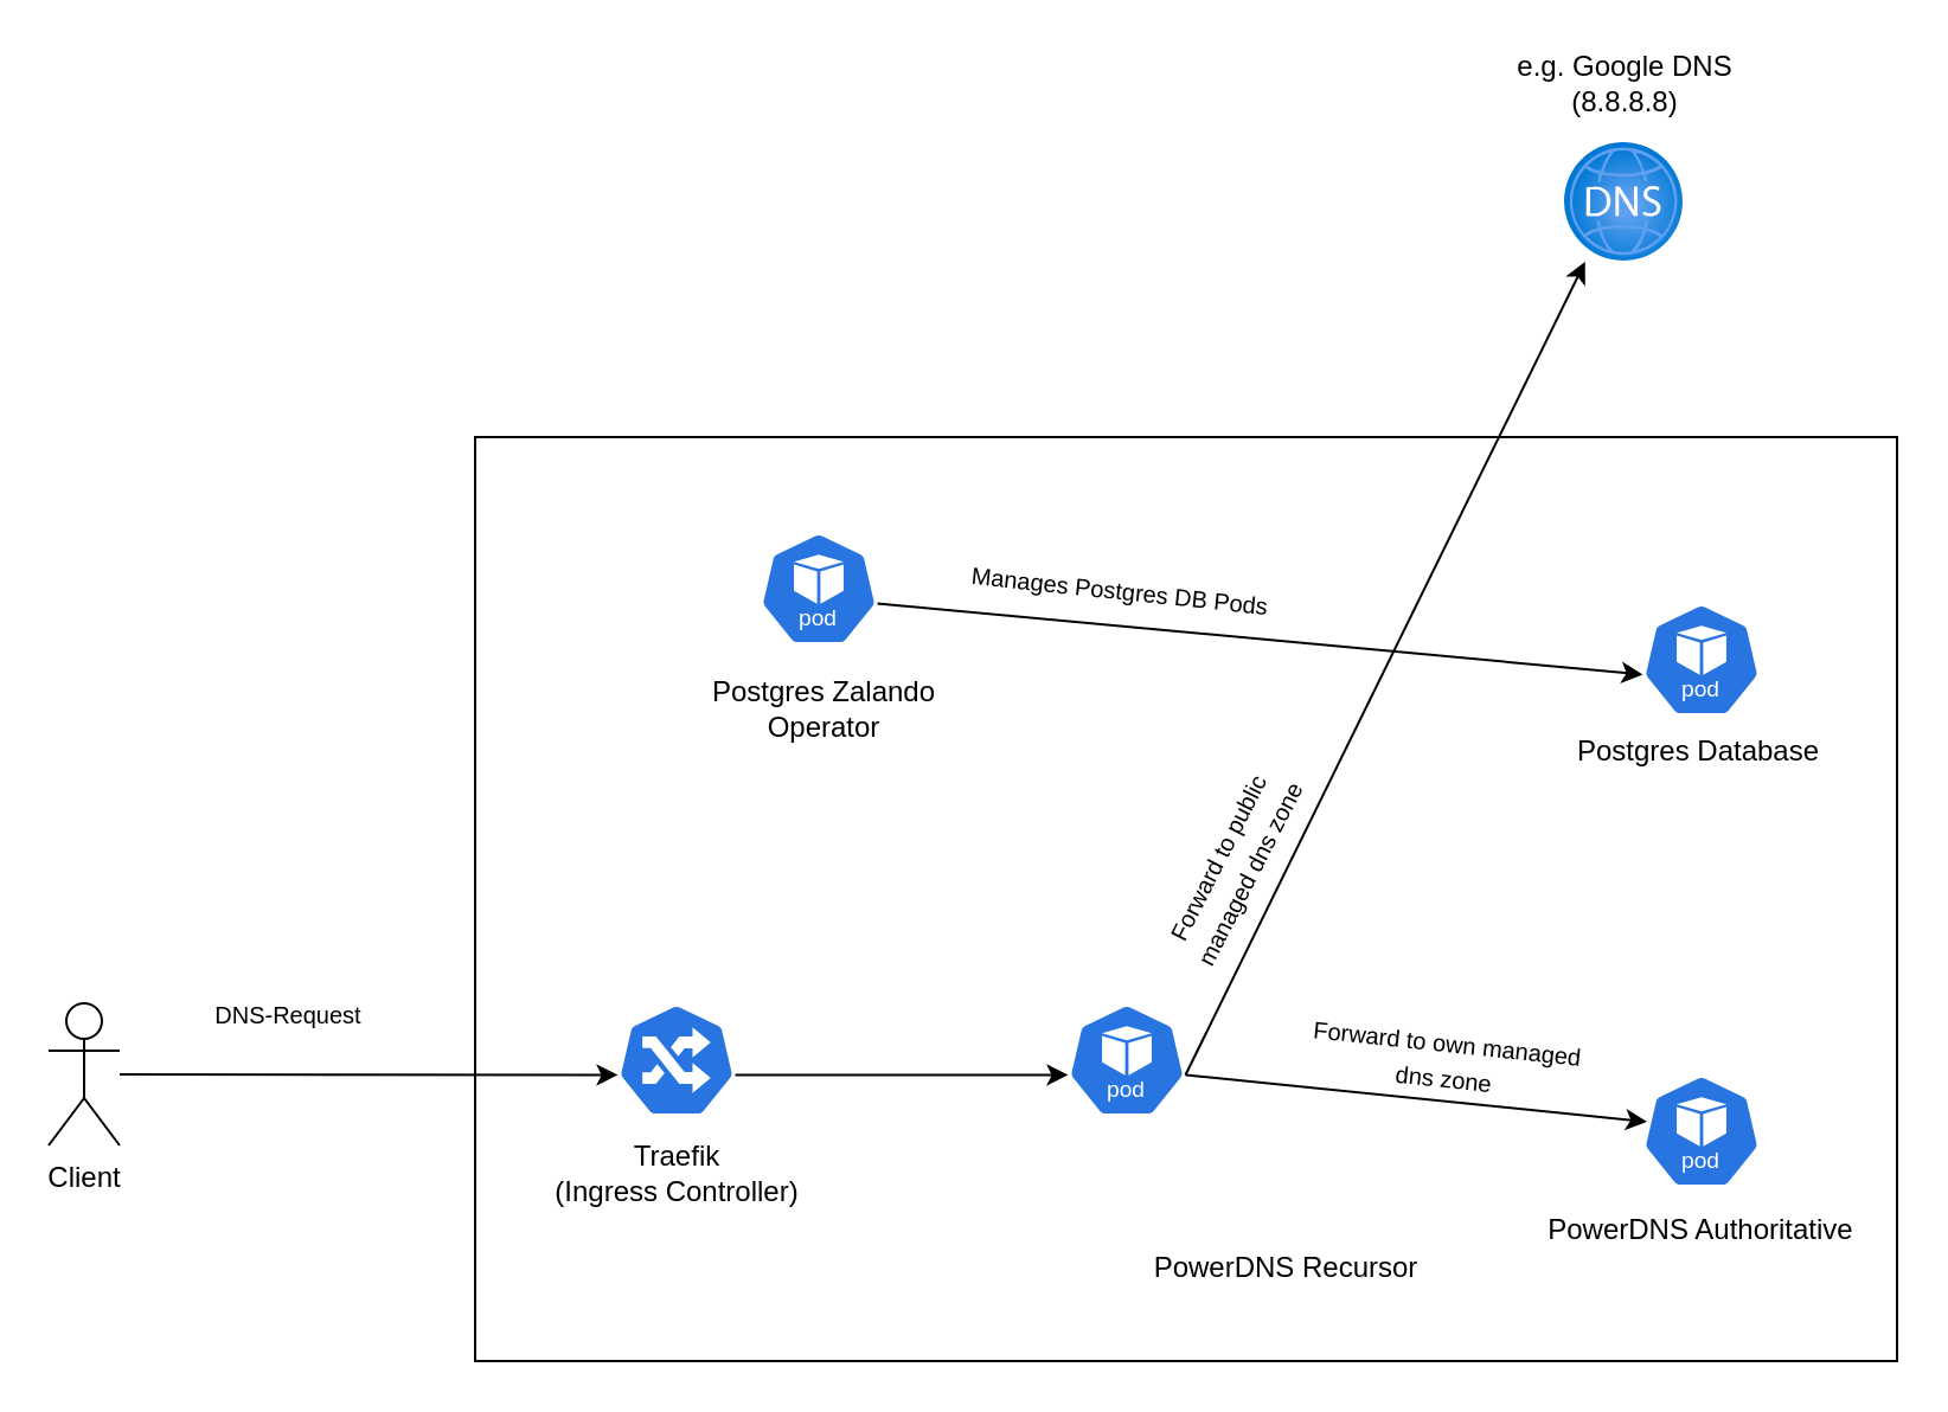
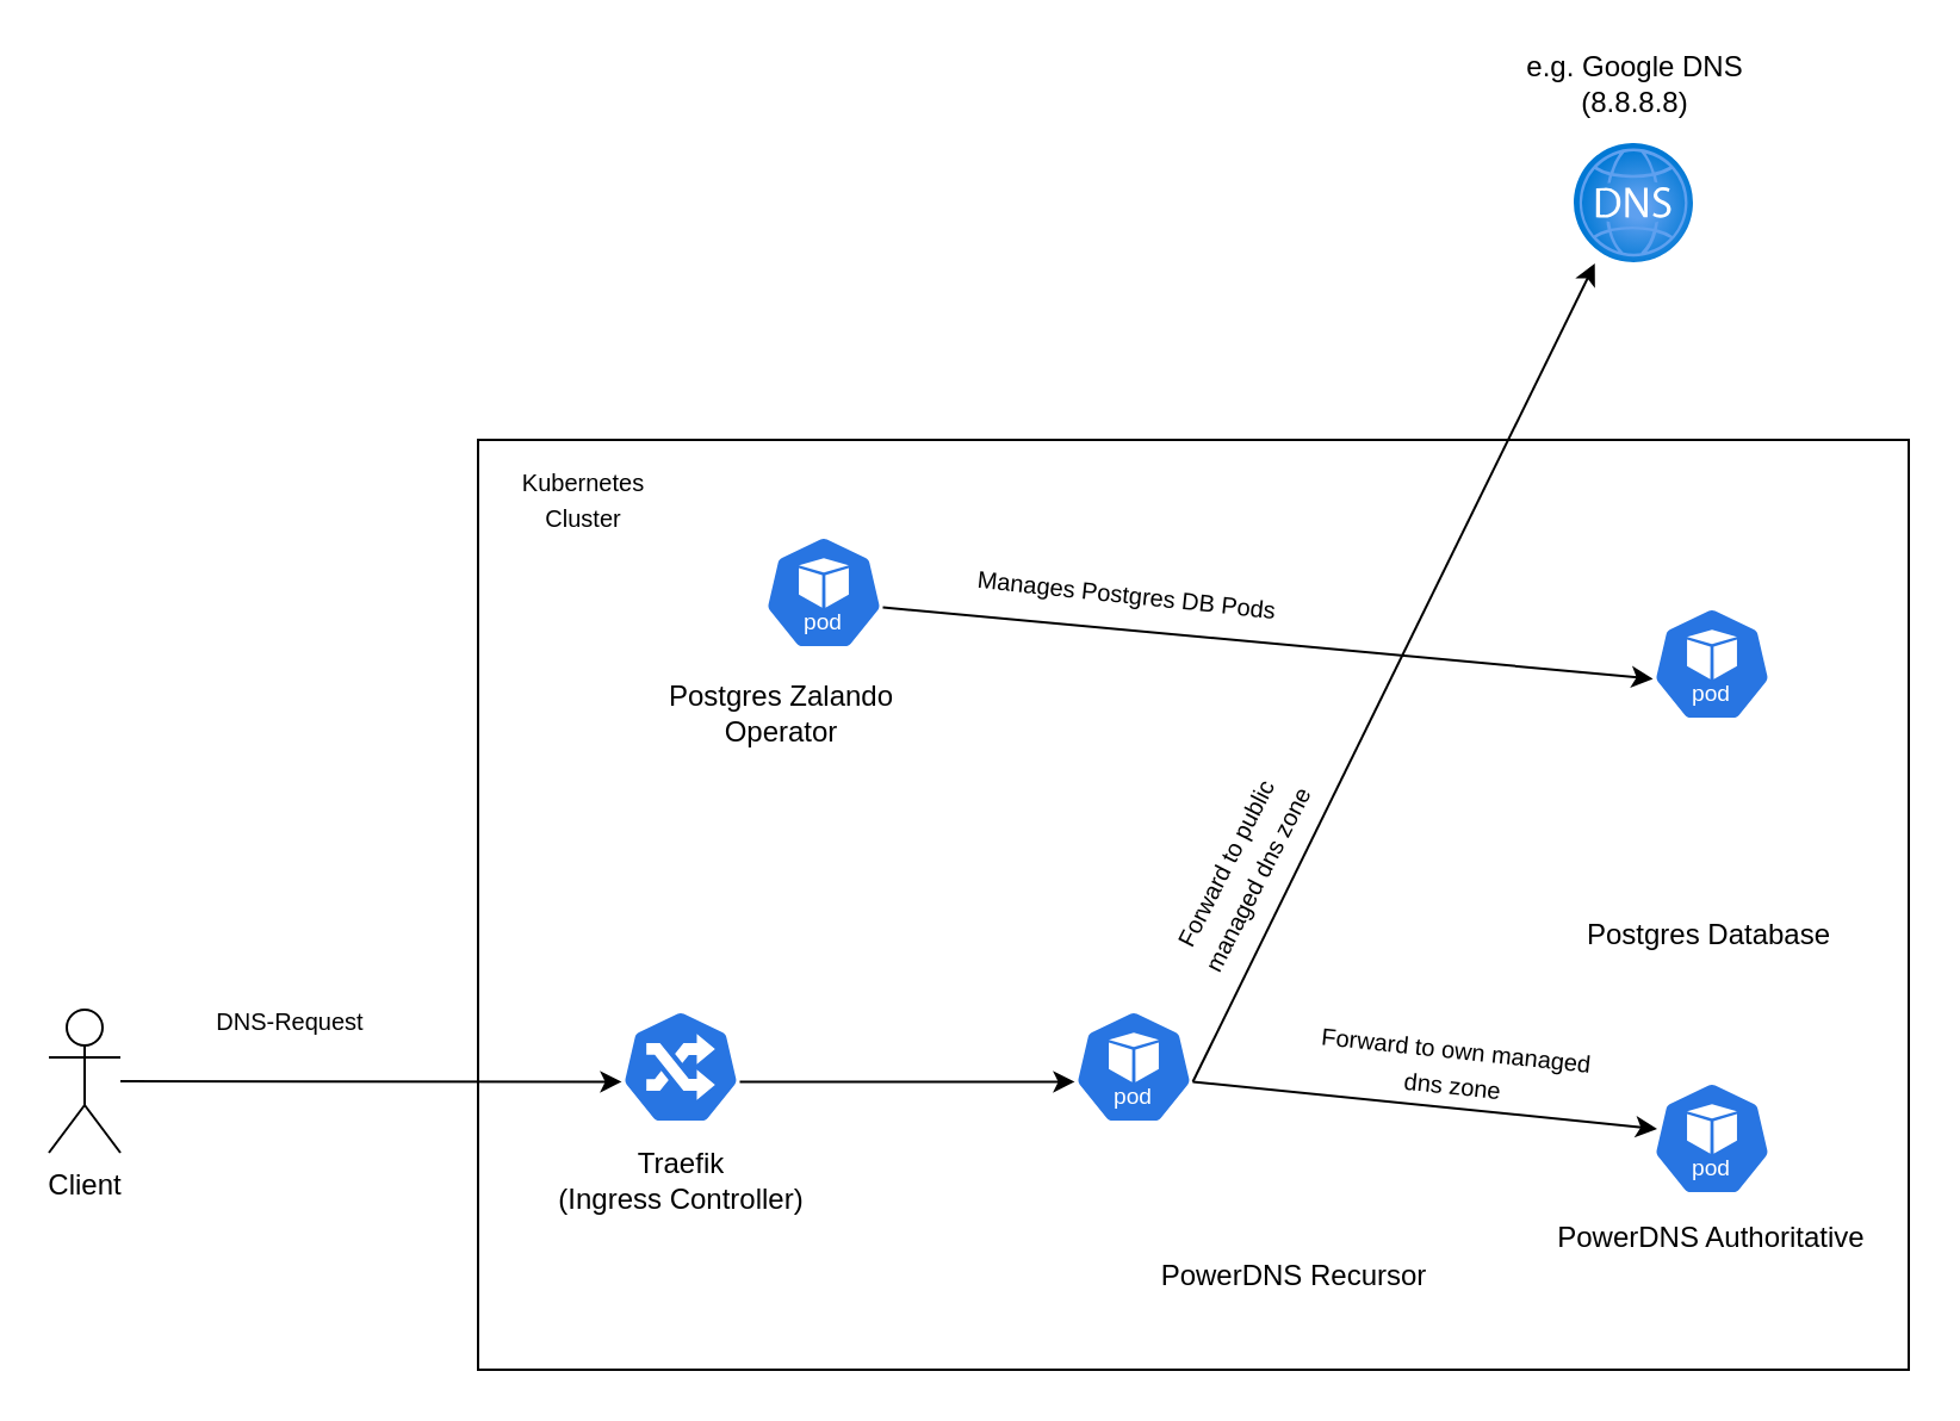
  <mxCell id="0" />
  <mxCell id="1" parent="0" />
  <mxCell id="2" value="" style="rounded=0;whiteSpace=wrap;html=1;fillColor=none;" vertex="1" parent="1"><mxGeometry x="200" y="184" width="600" height="390" as="geometry" /></mxCell>
  <mxCell id="3" value="" style="aspect=fixed;sketch=0;html=1;dashed=0;whitespace=wrap;verticalLabelPosition=bottom;verticalAlign=top;fillColor=#2875E2;strokeColor=#ffffff;points=[[0.005,0.63,0],[0.1,0.2,0],[0.9,0.2,0],[0.5,0,0],[0.995,0.63,0],[0.72,0.99,0],[0.5,1,0],[0.28,0.99,0]];shape=mxgraph.kubernetes.icon2;prIcon=ing" vertex="1" parent="1"><mxGeometry x="260" y="423" width="50" height="48" as="geometry" /></mxCell>
  <mxCell id="4" value="" style="aspect=fixed;sketch=0;html=1;dashed=0;whitespace=wrap;verticalLabelPosition=bottom;verticalAlign=top;fillColor=#2875E2;strokeColor=#ffffff;points=[[0.005,0.63,0],[0.1,0.2,0],[0.9,0.2,0],[0.5,0,0],[0.995,0.63,0],[0.72,0.99,0],[0.5,1,0],[0.28,0.99,0]];shape=mxgraph.kubernetes.icon2;kubernetesLabel=1;prIcon=pod" vertex="1" parent="1"><mxGeometry x="450" y="423" width="50" height="48" as="geometry" /></mxCell>
  <mxCell id="5" value="" style="aspect=fixed;sketch=0;html=1;dashed=0;whitespace=wrap;verticalLabelPosition=bottom;verticalAlign=top;fillColor=#2875E2;strokeColor=#ffffff;points=[[0.005,0.63,0],[0.1,0.2,0],[0.9,0.2,0],[0.5,0,0],[0.995,0.63,0],[0.72,0.99,0],[0.5,1,0],[0.28,0.99,0]];shape=mxgraph.kubernetes.icon2;kubernetesLabel=1;prIcon=pod" vertex="1" parent="1"><mxGeometry x="320" y="224" width="50" height="48" as="geometry" /></mxCell>
- <mxCell id="6" value="Postgres Zalando Operator" style="text;html=1;align=center;verticalAlign=middle;whiteSpace=wrap;rounded=0;" vertex="1" parent="1"><mxGeometry x="290" y="284" width="115" height="30" as="geometry" /></mxCell>
+ <mxCell id="6" value="Postgres Zalando Operator" style="text;html=1;align=center;verticalAlign=middle;whiteSpace=wrap;rounded=0;" vertex="1" parent="1"><mxGeometry x="270" y="284" width="115" height="30" as="geometry" /></mxCell>
  <mxCell id="7" value="Traefik&lt;div&gt;(Ingress Controller)&lt;/div&gt;" style="text;html=1;align=center;verticalAlign=middle;whiteSpace=wrap;rounded=0;" vertex="1" parent="1"><mxGeometry x="227.5" y="480" width="115" height="30" as="geometry" /></mxCell>
  <mxCell id="8" value="PowerDNS Recursor" style="text;html=1;align=center;verticalAlign=middle;whiteSpace=wrap;rounded=0;" vertex="1" parent="1"><mxGeometry x="485" y="520" width="115" height="30" as="geometry" /></mxCell>
  <mxCell id="9" value="" style="aspect=fixed;sketch=0;html=1;dashed=0;whitespace=wrap;verticalLabelPosition=bottom;verticalAlign=top;fillColor=#2875E2;strokeColor=#ffffff;points=[[0.005,0.63,0],[0.1,0.2,0],[0.9,0.2,0],[0.5,0,0],[0.995,0.63,0],[0.72,0.99,0],[0.5,1,0],[0.28,0.99,0]];shape=mxgraph.kubernetes.icon2;kubernetesLabel=1;prIcon=pod" vertex="1" parent="1"><mxGeometry x="692.5" y="453" width="50" height="48" as="geometry" /></mxCell>
  <mxCell id="10" value="" style="aspect=fixed;sketch=0;html=1;dashed=0;whitespace=wrap;verticalLabelPosition=bottom;verticalAlign=top;fillColor=#2875E2;strokeColor=#ffffff;points=[[0.005,0.63,0],[0.1,0.2,0],[0.9,0.2,0],[0.5,0,0],[0.995,0.63,0],[0.72,0.99,0],[0.5,1,0],[0.28,0.99,0]];shape=mxgraph.kubernetes.icon2;kubernetesLabel=1;prIcon=pod" vertex="1" parent="1"><mxGeometry x="692.5" y="254" width="50" height="48" as="geometry" /></mxCell>
  <mxCell id="11" value="PowerDNS Authoritative" style="text;html=1;align=center;verticalAlign=middle;whiteSpace=wrap;rounded=0;" vertex="1" parent="1"><mxGeometry x="651.25" y="504" width="132.5" height="30" as="geometry" /></mxCell>
- <mxCell id="12" value="Postgres Database" style="text;html=1;align=center;verticalAlign=middle;whiteSpace=wrap;rounded=0;" vertex="1" parent="1"><mxGeometry x="650" y="302" width="132.5" height="30" as="geometry" /></mxCell>
+ <mxCell id="12" value="Postgres Database" style="text;html=1;align=center;verticalAlign=middle;whiteSpace=wrap;rounded=0;" vertex="1" parent="1"><mxGeometry x="650" y="377" width="132.5" height="30" as="geometry" /></mxCell>
  <mxCell id="13" value="Client" style="shape=umlActor;verticalLabelPosition=bottom;verticalAlign=top;html=1;outlineConnect=0;" vertex="1" parent="1"><mxGeometry x="20" y="423" width="30" height="60" as="geometry" /></mxCell>
  <mxCell id="14" value="" style="endArrow=classic;html=1;rounded=0;entryX=0.005;entryY=0.63;entryDx=0;entryDy=0;entryPerimeter=0;" edge="1" parent="1" source="13" target="3"><mxGeometry width="50" height="50" relative="1" as="geometry"><mxPoint x="120" y="380" as="sourcePoint" /><mxPoint x="240" y="380" as="targetPoint" /></mxGeometry></mxCell>
  <mxCell id="15" value="&lt;font style=&quot;font-size: 10px;&quot;&gt;DNS-Request&lt;/font&gt;" style="text;html=1;align=center;verticalAlign=middle;whiteSpace=wrap;rounded=0;" vertex="1" parent="1"><mxGeometry x="80" y="413" width="82.5" height="30" as="geometry" /></mxCell>
  <mxCell id="16" value="" style="endArrow=classic;html=1;rounded=0;entryX=0.005;entryY=0.63;entryDx=0;entryDy=0;entryPerimeter=0;exitX=0.995;exitY=0.63;exitDx=0;exitDy=0;exitPerimeter=0;" edge="1" parent="1" source="3" target="4"><mxGeometry width="50" height="50" relative="1" as="geometry"><mxPoint x="320" y="452.5" as="sourcePoint" /><mxPoint x="440" y="452.5" as="targetPoint" /></mxGeometry></mxCell>
  <mxCell id="17" value="" style="endArrow=classic;html=1;rounded=0;entryX=0.04;entryY=0.417;entryDx=0;entryDy=0;entryPerimeter=0;exitX=0.995;exitY=0.63;exitDx=0;exitDy=0;exitPerimeter=0;" edge="1" parent="1" source="4" target="9"><mxGeometry width="50" height="50" relative="1" as="geometry"><mxPoint x="510" y="446.75" as="sourcePoint" /><mxPoint x="640" y="494" as="targetPoint" /></mxGeometry></mxCell>
  <mxCell id="18" value="" style="image;aspect=fixed;html=1;points=[];align=center;fontSize=12;image=img/lib/azure2/networking/DNS_Zones.svg;" vertex="1" parent="1"><mxGeometry x="660" width="50" height="50" as="geometry" y="60" /></mxCell>
+ <mxCell id="19" value="&lt;font style=&quot;font-size: 10px;&quot;&gt;Kubernetes Cluster&lt;/font&gt;" style="text;html=1;align=center;verticalAlign=middle;whiteSpace=wrap;rounded=0;" vertex="1" parent="1"><mxGeometry x="207.5" y="194" width="72.5" height="30" as="geometry" /></mxCell>
  <mxCell id="20" value="" style="endArrow=classic;html=1;rounded=0;entryX=0.167;entryY=1.001;entryDx=0;entryDy=0;entryPerimeter=0;exitX=0.995;exitY=0.63;exitDx=0;exitDy=0;exitPerimeter=0;" edge="1" parent="1" source="4" target="18"><mxGeometry width="50" height="50" relative="1" as="geometry"><mxPoint x="455" y="320" as="sourcePoint" /><mxPoint x="650" y="340" as="targetPoint" /></mxGeometry></mxCell>
  <mxCell id="21" value="&lt;font style=&quot;font-size: 10px;&quot;&gt;Forward to own managed dns zone&lt;/font&gt;" style="text;html=1;align=center;verticalAlign=middle;whiteSpace=wrap;rounded=0;rotation=6;" vertex="1" parent="1"><mxGeometry x="550" y="432" width="120" height="30" as="geometry" /></mxCell>
  <mxCell id="22" value="&lt;font style=&quot;font-size: 10px;&quot;&gt;Forward to public managed dns zone&lt;/font&gt;" style="text;html=1;align=center;verticalAlign=middle;whiteSpace=wrap;rounded=0;rotation=297;" vertex="1" parent="1"><mxGeometry x="460" y="350" width="120" height="30" as="geometry" /></mxCell>
  <mxCell id="23" value="" style="endArrow=classic;html=1;rounded=0;entryX=0.005;entryY=0.63;entryDx=0;entryDy=0;entryPerimeter=0;exitX=0.995;exitY=0.63;exitDx=0;exitDy=0;exitPerimeter=0;" edge="1" parent="1" source="5" target="10"><mxGeometry width="50" height="50" relative="1" as="geometry"><mxPoint x="395" y="247.66" as="sourcePoint" /><mxPoint x="605" y="247.66" as="targetPoint" /></mxGeometry></mxCell>
  <mxCell id="24" value="&lt;font style=&quot;font-size: 10px;&quot;&gt;Manages Postgres DB Pods&lt;/font&gt;" style="text;html=1;align=center;verticalAlign=middle;whiteSpace=wrap;rounded=0;rotation=6;" vertex="1" parent="1"><mxGeometry x="404.96" y="233.78" width="135.01" height="30" as="geometry" /></mxCell>
  <mxCell id="25" value="e.g. Google DNS (8.8.8.8)" style="text;html=1;align=center;verticalAlign=middle;whiteSpace=wrap;rounded=0;" vertex="1" parent="1"><mxGeometry x="627.5" y="20" width="115" height="30" as="geometry" /></mxCell>
